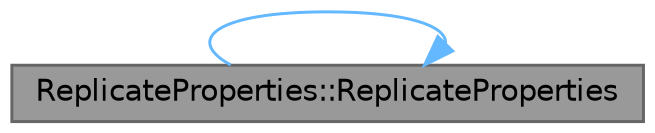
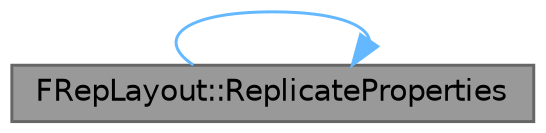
  digraph {
    rankdir=LR
-   n1 [color=gray40 fillcolor=grey60 fontcolor=black fontname=Helvetica fontsize=10 height=0.2 label="ReplicateProperties::ReplicateProperties" shape=box style=filled width=0.4]
+   n1 [color=gray40 fillcolor=grey60 fontcolor=black fontname=Helvetica fontsize=10 height=0.2 label="FRepLayout::ReplicateProperties" shape=box style=filled width=0.4]
    n1 -> n1 [color=steelblue1 fontname=Helvetica fontsize=10 labelfontname=Helvetica labelfontsize=10 style=solid]
  }
